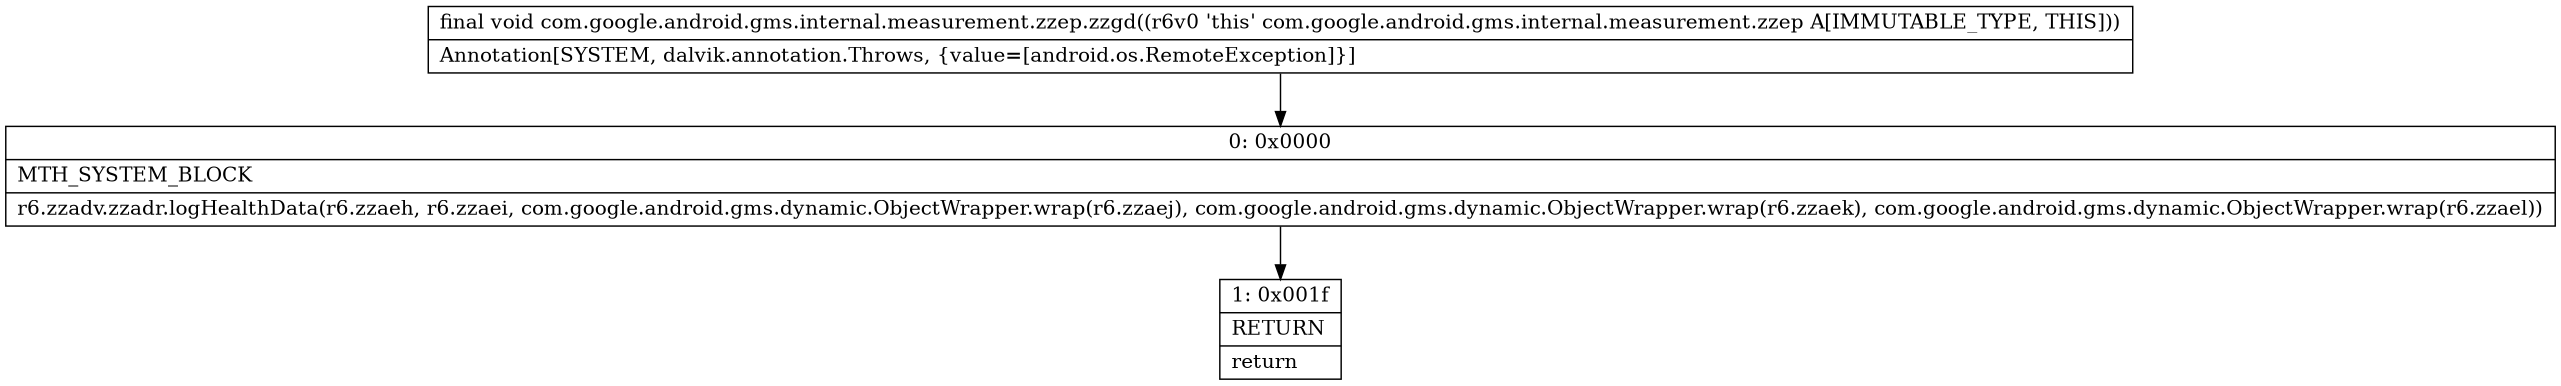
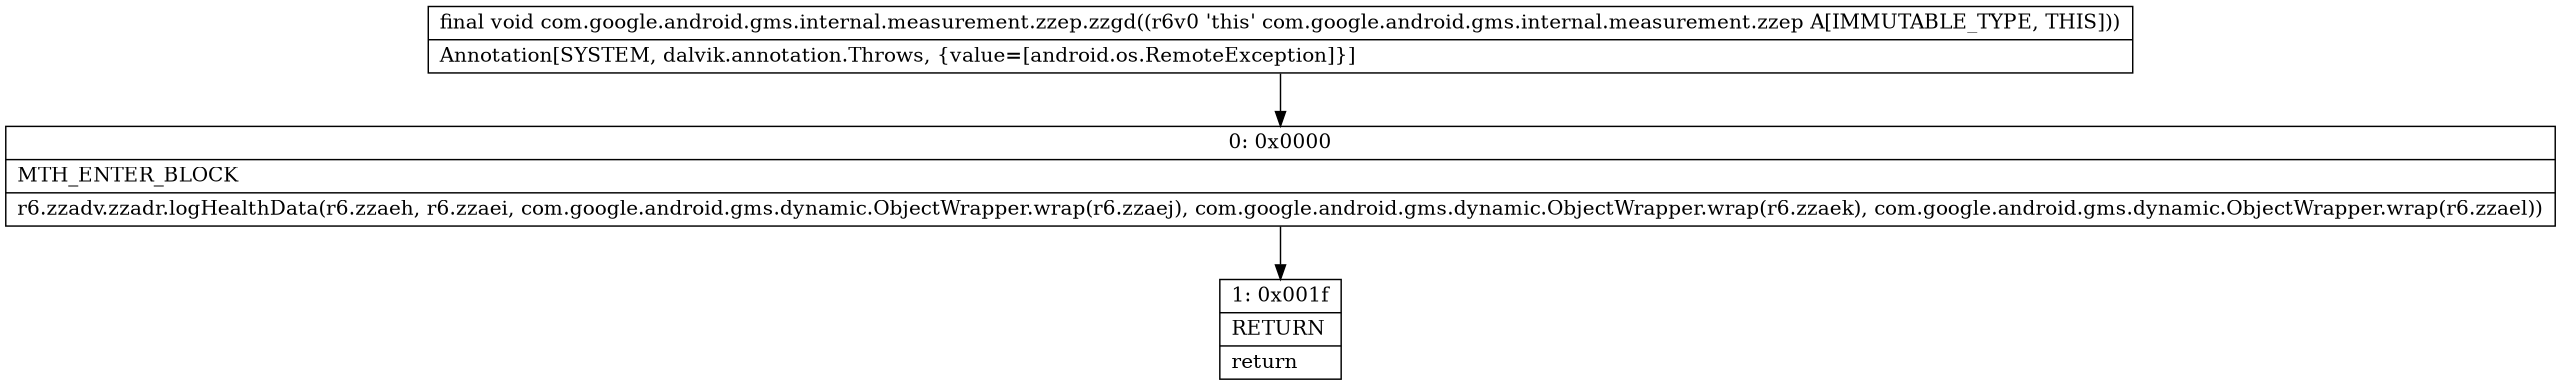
  digraph {
    node [shape=record]
-   n1 [label="{0\:\ 0x0000|MTH_SYSTEM_BLOCK\l|r6.zzadv.zzadr.logHealthData(r6.zzaeh, r6.zzaei, com.google.android.gms.dynamic.ObjectWrapper.wrap(r6.zzaej), com.google.android.gms.dynamic.ObjectWrapper.wrap(r6.zzaek), com.google.android.gms.dynamic.ObjectWrapper.wrap(r6.zzael))\l}"]
+   n1 [label="{0\:\ 0x0000|MTH_ENTER_BLOCK\l|r6.zzadv.zzadr.logHealthData(r6.zzaeh, r6.zzaei, com.google.android.gms.dynamic.ObjectWrapper.wrap(r6.zzaej), com.google.android.gms.dynamic.ObjectWrapper.wrap(r6.zzaek), com.google.android.gms.dynamic.ObjectWrapper.wrap(r6.zzael))\l}"]
    n2 [label="{1\:\ 0x001f|RETURN\l|return\l}"]
    n3 [label="{final void com.google.android.gms.internal.measurement.zzep.zzgd((r6v0 'this' com.google.android.gms.internal.measurement.zzep A[IMMUTABLE_TYPE, THIS]))  | Annotation[SYSTEM, dalvik.annotation.Throws, \{value=[android.os.RemoteException]\}]\l}"]
    n1 -> n2
    n3 -> n1
  }
